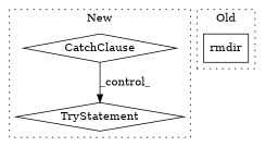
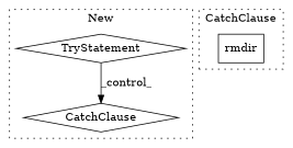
  digraph {
    node [shape=diamond]
    n1 [a=54 l=4 label=TryStatement s=312]
    n2 [a=12 l="11,2" label=CatchClause s="528,560"]
    n3 [a=32 l=7 label=rmdir s=503 shape=box]
    subgraph cluster_1 {
      label=New
      style=dotted
      n1
      n2
    }
    subgraph cluster_2 {
-     label=Old
+     label=CatchClause
      style=dotted
      n3
    }
-   n2 -> n1 [label=_control_]
+   n1 -> n2 [label=_control_]
  }
